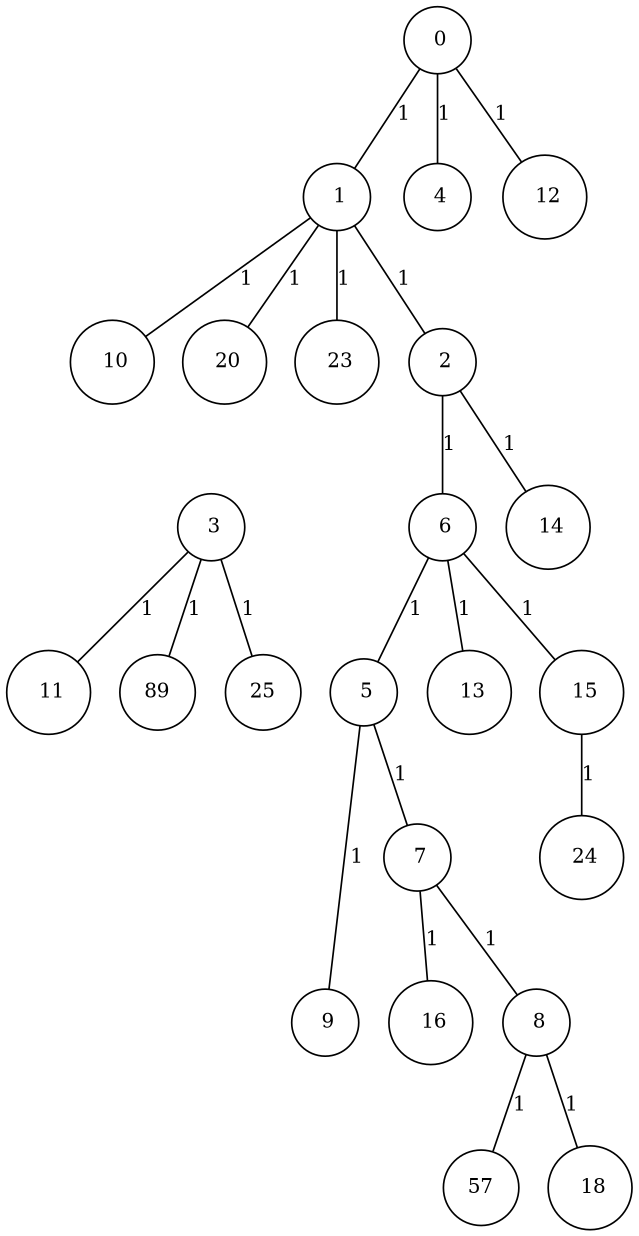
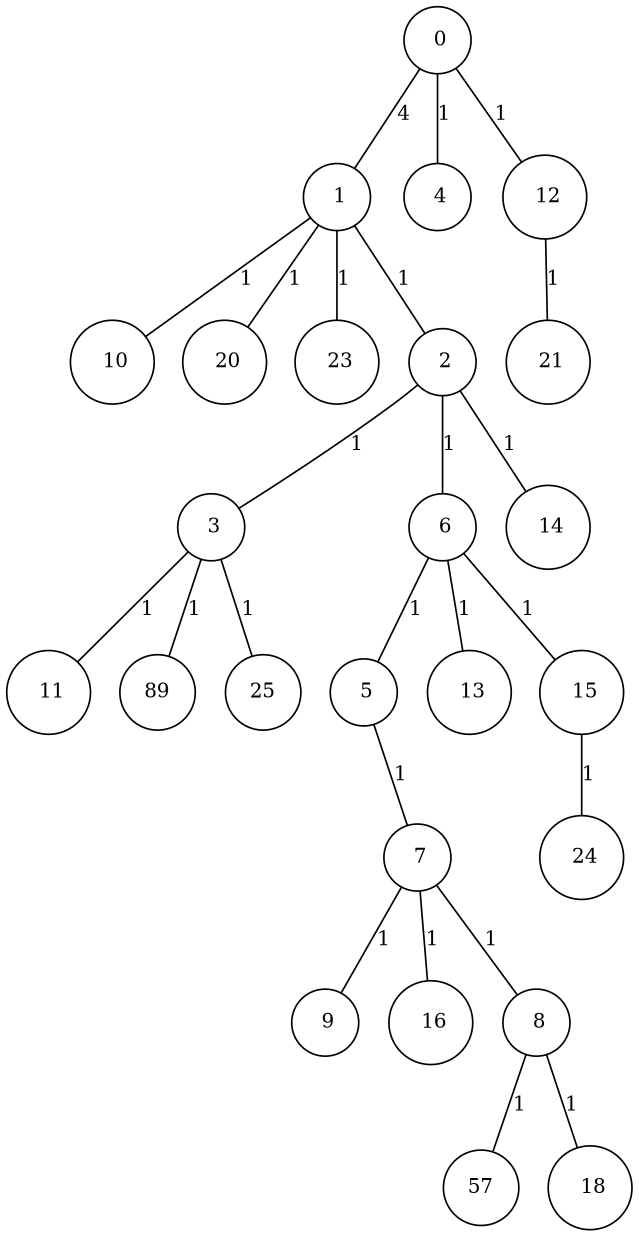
  graph {
    fixedsize="true;"
    node [color=black fontsize=12 hight=.12 shape=circle]
    edge [fontsize=12]
    n1 [label=" 0" width=.12]
    n2 [label=" 1" width=.12]
    n3 [label=" 4" width=.12]
    n4 [label=" 12" width=.12]
    n5 [label=" 2" width=.12]
    n6 [label=" 10" width=.12]
    n7 [label=" 20" width=.12]
    n8 [label=" 23" width=.12]
+   n9 [label=" 21" width=.12]
    n10 [label=" 3" width=.12]
    n11 [label=" 6" width=.12]
    n12 [label=" 14" width=.12]
    n13 [label=" 11" width=.12]
    n14 [label=89 width=.12]
    n15 [label=25 width=.12]
    n16 [label=" 5" width=.12]
    n17 [label=" 7" width=.12]
    n18 [label=" 13" width=.12]
    n19 [label=" 15" width=.12]
    n20 [label=" 8" width=.12]
    n21 [label=" 9" width=.12]
    n22 [label=" 16" width=.12]
    n23 [label=" 24" width=.12]
    n24 [label=57 width=.12]
    n25 [label=" 18" width=.12]
-   n1 -- n2 [label=1]
+   n1 -- n2 [label=4]
    n1 -- n3 [label=1]
    n1 -- n4 [label=1]
    n2 -- n5 [label=1]
    n2 -- n6 [label=1]
    n2 -- n7 [label=1]
    n2 -- n8 [label=1]
+   n4 -- n9 [label=1]
+   n5 -- n10 [label=1]
    n5 -- n11 [label=1]
    n5 -- n12 [label=1]
    n10 -- n13 [label=1]
    n10 -- n14 [label=1]
    n10 -- n15 [label=1]
    n11 -- n16 [label=1]
    n11 -- n18 [label=1]
    n11 -- n19 [label=1]
    n16 -- n17 [label=1]
    n17 -- n20 [label=1]
-   n16 -- n21 [label=1]
+   n17 -- n21 [label=1]
    n17 -- n22 [label=1]
    n19 -- n23 [label=1]
    n20 -- n24 [label=1]
    n20 -- n25 [label=1]
  }
